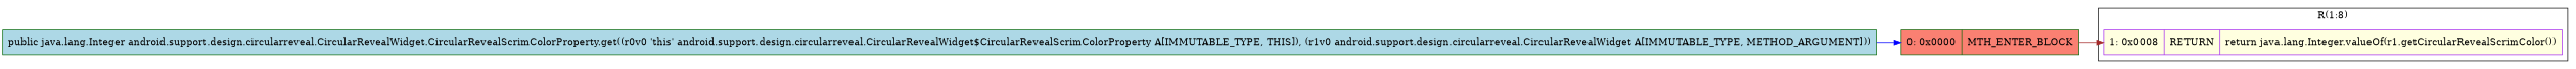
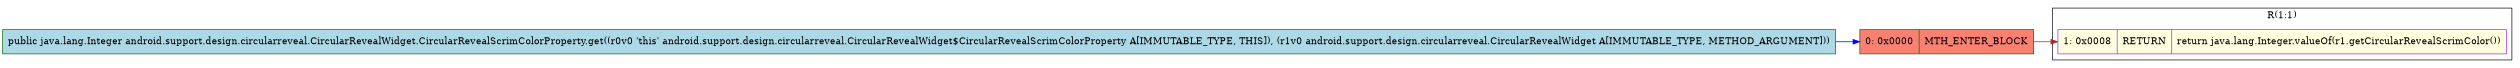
  digraph {
    rankdir=LR
    node [color=darkgreen shape=record style=filled]
    edge [style=solid]
    n1 [color=purple label="{1\:\ 0x0008|RETURN\l|return java.lang.Integer.valueOf(r1.getCircularRevealScrimColor())\l}" fillcolor=lightyellow]
    n2 [label="{0\:\ 0x0000|MTH_ENTER_BLOCK\l}" fillcolor=salmon]
    n3 [label="{public java.lang.Integer android.support.design.circularreveal.CircularRevealWidget.CircularRevealScrimColorProperty.get((r0v0 'this' android.support.design.circularreveal.CircularRevealWidget$CircularRevealScrimColorProperty A[IMMUTABLE_TYPE, THIS]), (r1v0 android.support.design.circularreveal.CircularRevealWidget A[IMMUTABLE_TYPE, METHOD_ARGUMENT])) }" fillcolor=lightblue]
    subgraph cluster_1 {
-     label="R(1:8)"
+     label="R(1:1)"
      n1
    }
    n2 -> n1 [color=brown]
    n3 -> n2 [color=blue]
  }
